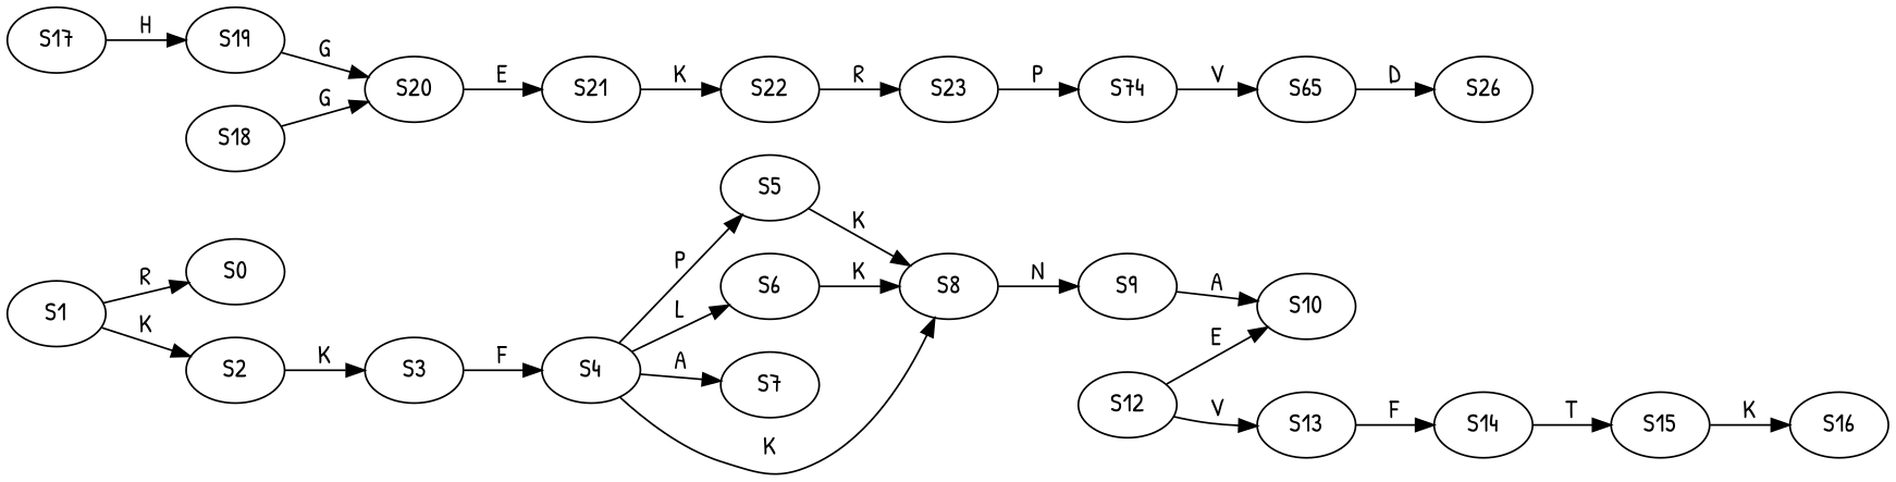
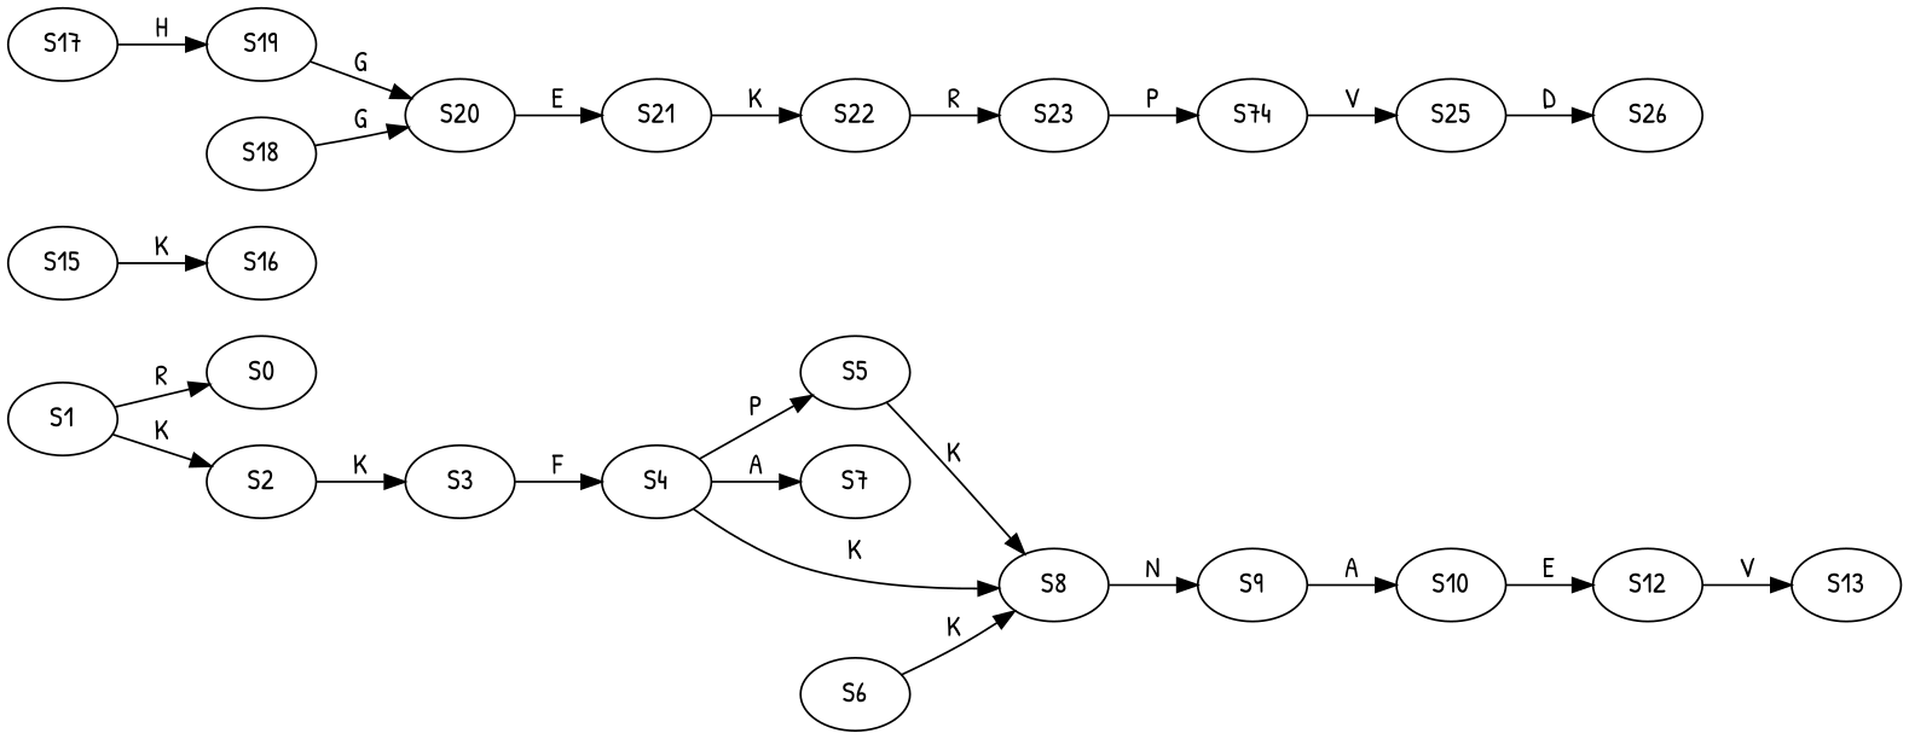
  strict digraph {
    fontname="Patrick Hand"
    rankdir=LR
    node [fontname="Patrick Hand"]
    edge [fontname="Patrick Hand"]
    S1
    S0
    S2
    S3
    S4
    S5
    S6
    S7
    S8
    S9
    S10
    S12
    S13
-   S14
    S15
    S16
    S17
    S19
    S18
    S20
    S21
    S22
    S23
    n24 [label=S74]
-   S25 [label=S65]
+   S25
    S26
    S1 -> S0 [label=R]
    S1 -> S2 [label=K]
    S2 -> S3 [label=K]
    S3 -> S4 [label=F]
    S4 -> S5 [label=P]
-   S4 -> S6 [label=L]
    S4 -> S7 [label=A]
    S4 -> S8 [label=K]
    S5 -> S8 [label=K]
    S6 -> S8 [label=K]
    S8 -> S9 [label=N]
    S9 -> S10 [label=A]
-   S12 -> S10 [label=E]
+   S10 -> S12 [label=E]
    S12 -> S13 [label=V]
-   S13 -> S14 [label=F]
-   S14 -> S15 [label=T]
    S15 -> S16 [label=K]
    S17 -> S19 [label=H]
    S19 -> S20 [label=G]
    S18 -> S20 [label=G]
    S20 -> S21 [label=E]
    S21 -> S22 [label=K]
    S22 -> S23 [label=R]
    S23 -> n24 [label=P]
    n24 -> S25 [label=V]
    S25 -> S26 [label=D]
  }
